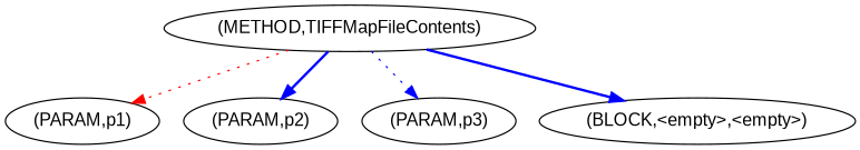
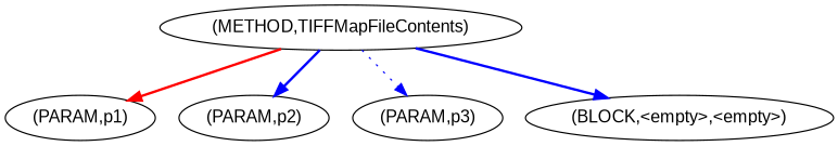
  digraph {
    fontname="Liberation Sans"
    node [fontname="Liberation Sans"]
    edge [color=blue fontname="Liberation Sans" style=dotted]
    n1 [label=<(METHOD,TIFFMapFileContents)>]
    n2 [label=<(PARAM,p1)>]
    n3 [label=<(PARAM,p2)>]
    n4 [label=<(PARAM,p3)>]
    n5 [label=<(BLOCK,&lt;empty&gt;,&lt;empty&gt;)>]
-   n1 -> n2 [color=red]
+   n1 -> n2 [color=red style=bold]
    n1 -> n3 [style=bold]
    n1 -> n4
    n1 -> n5 [style=bold]
  }
